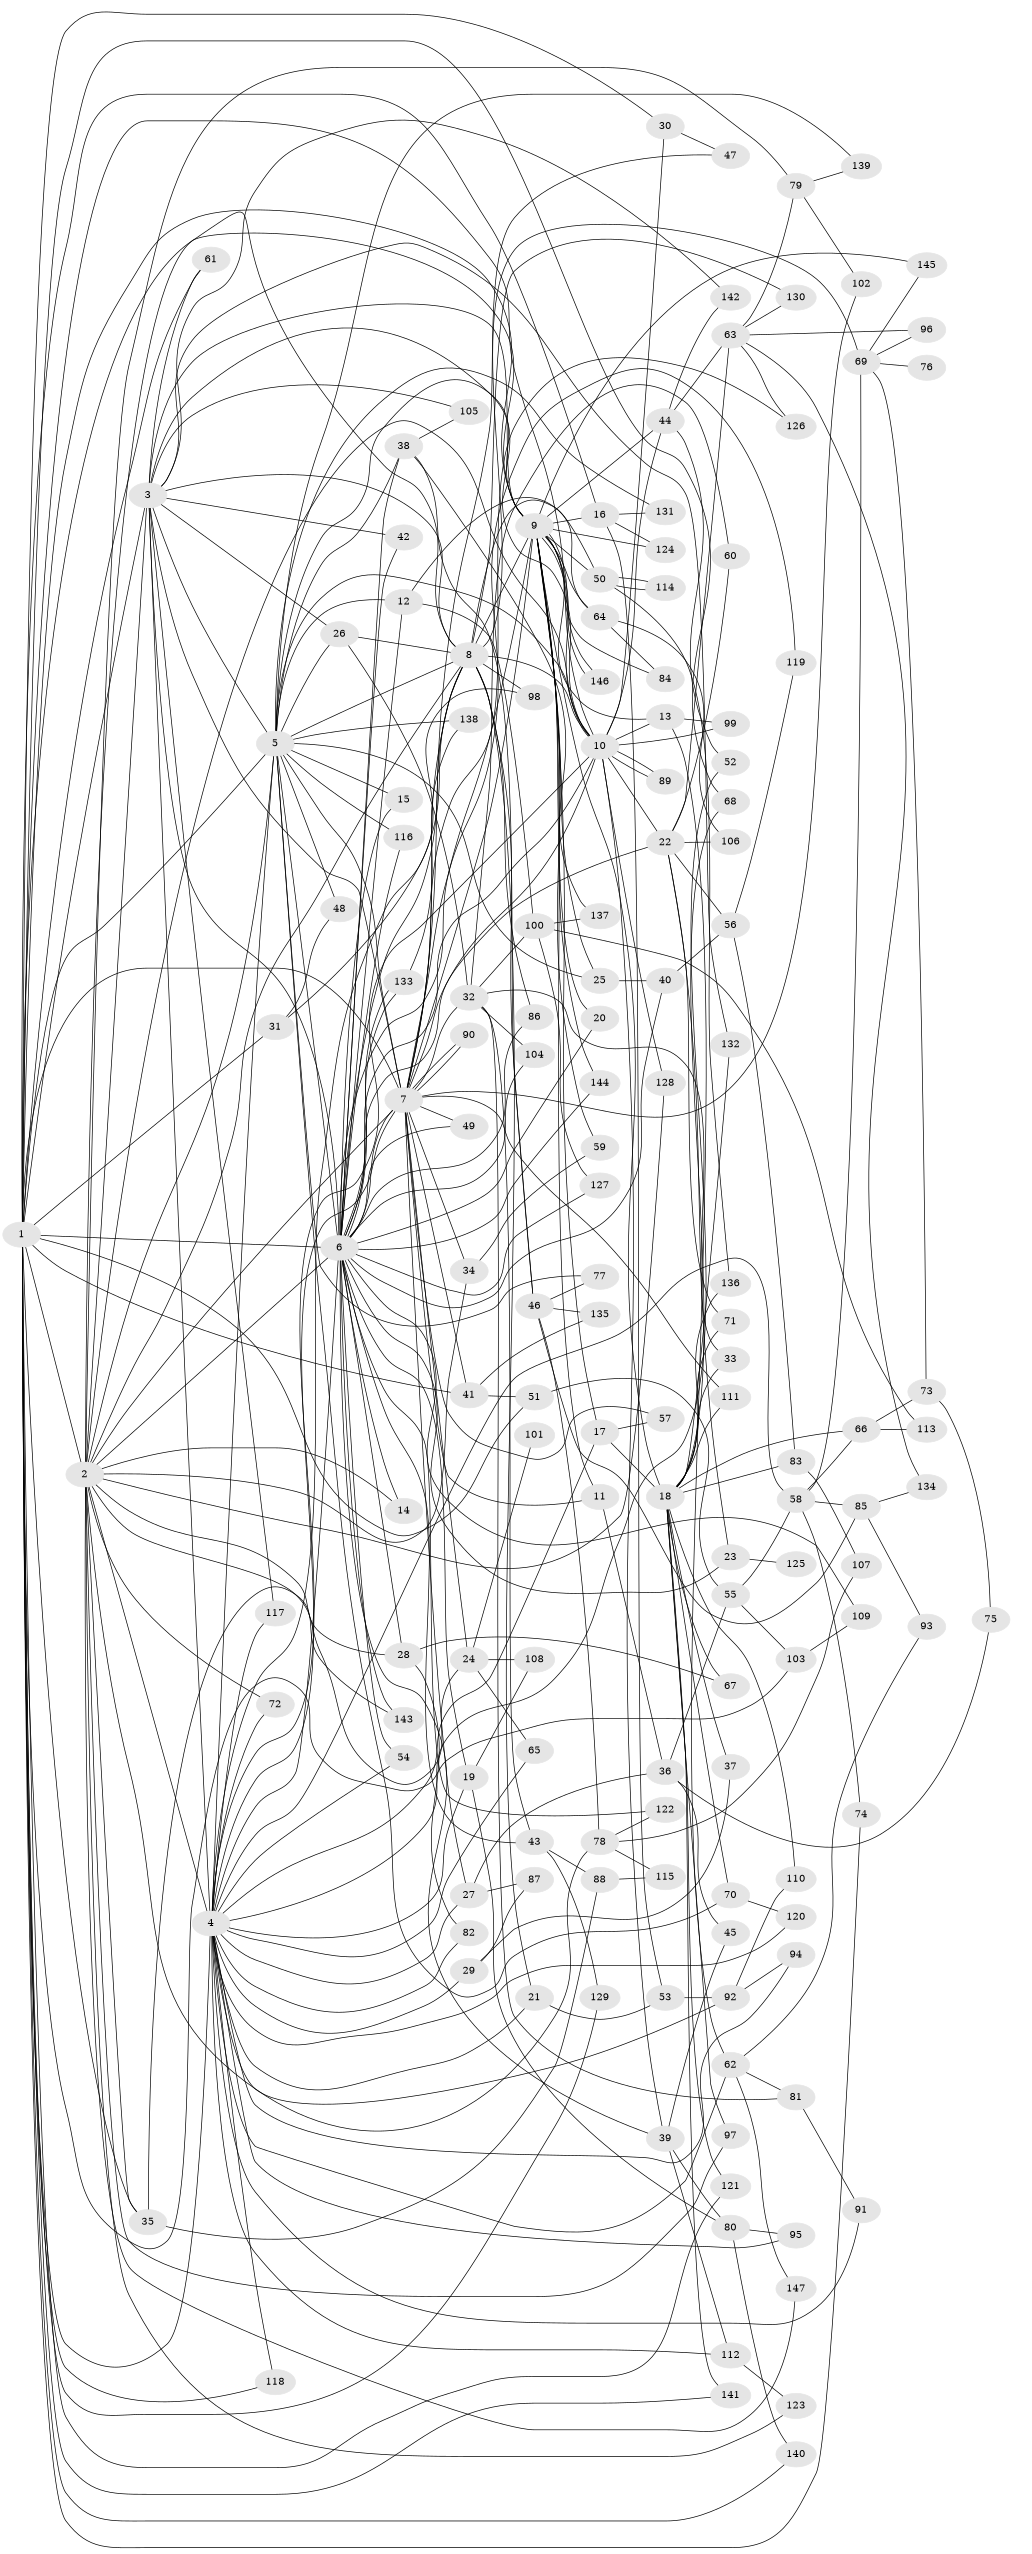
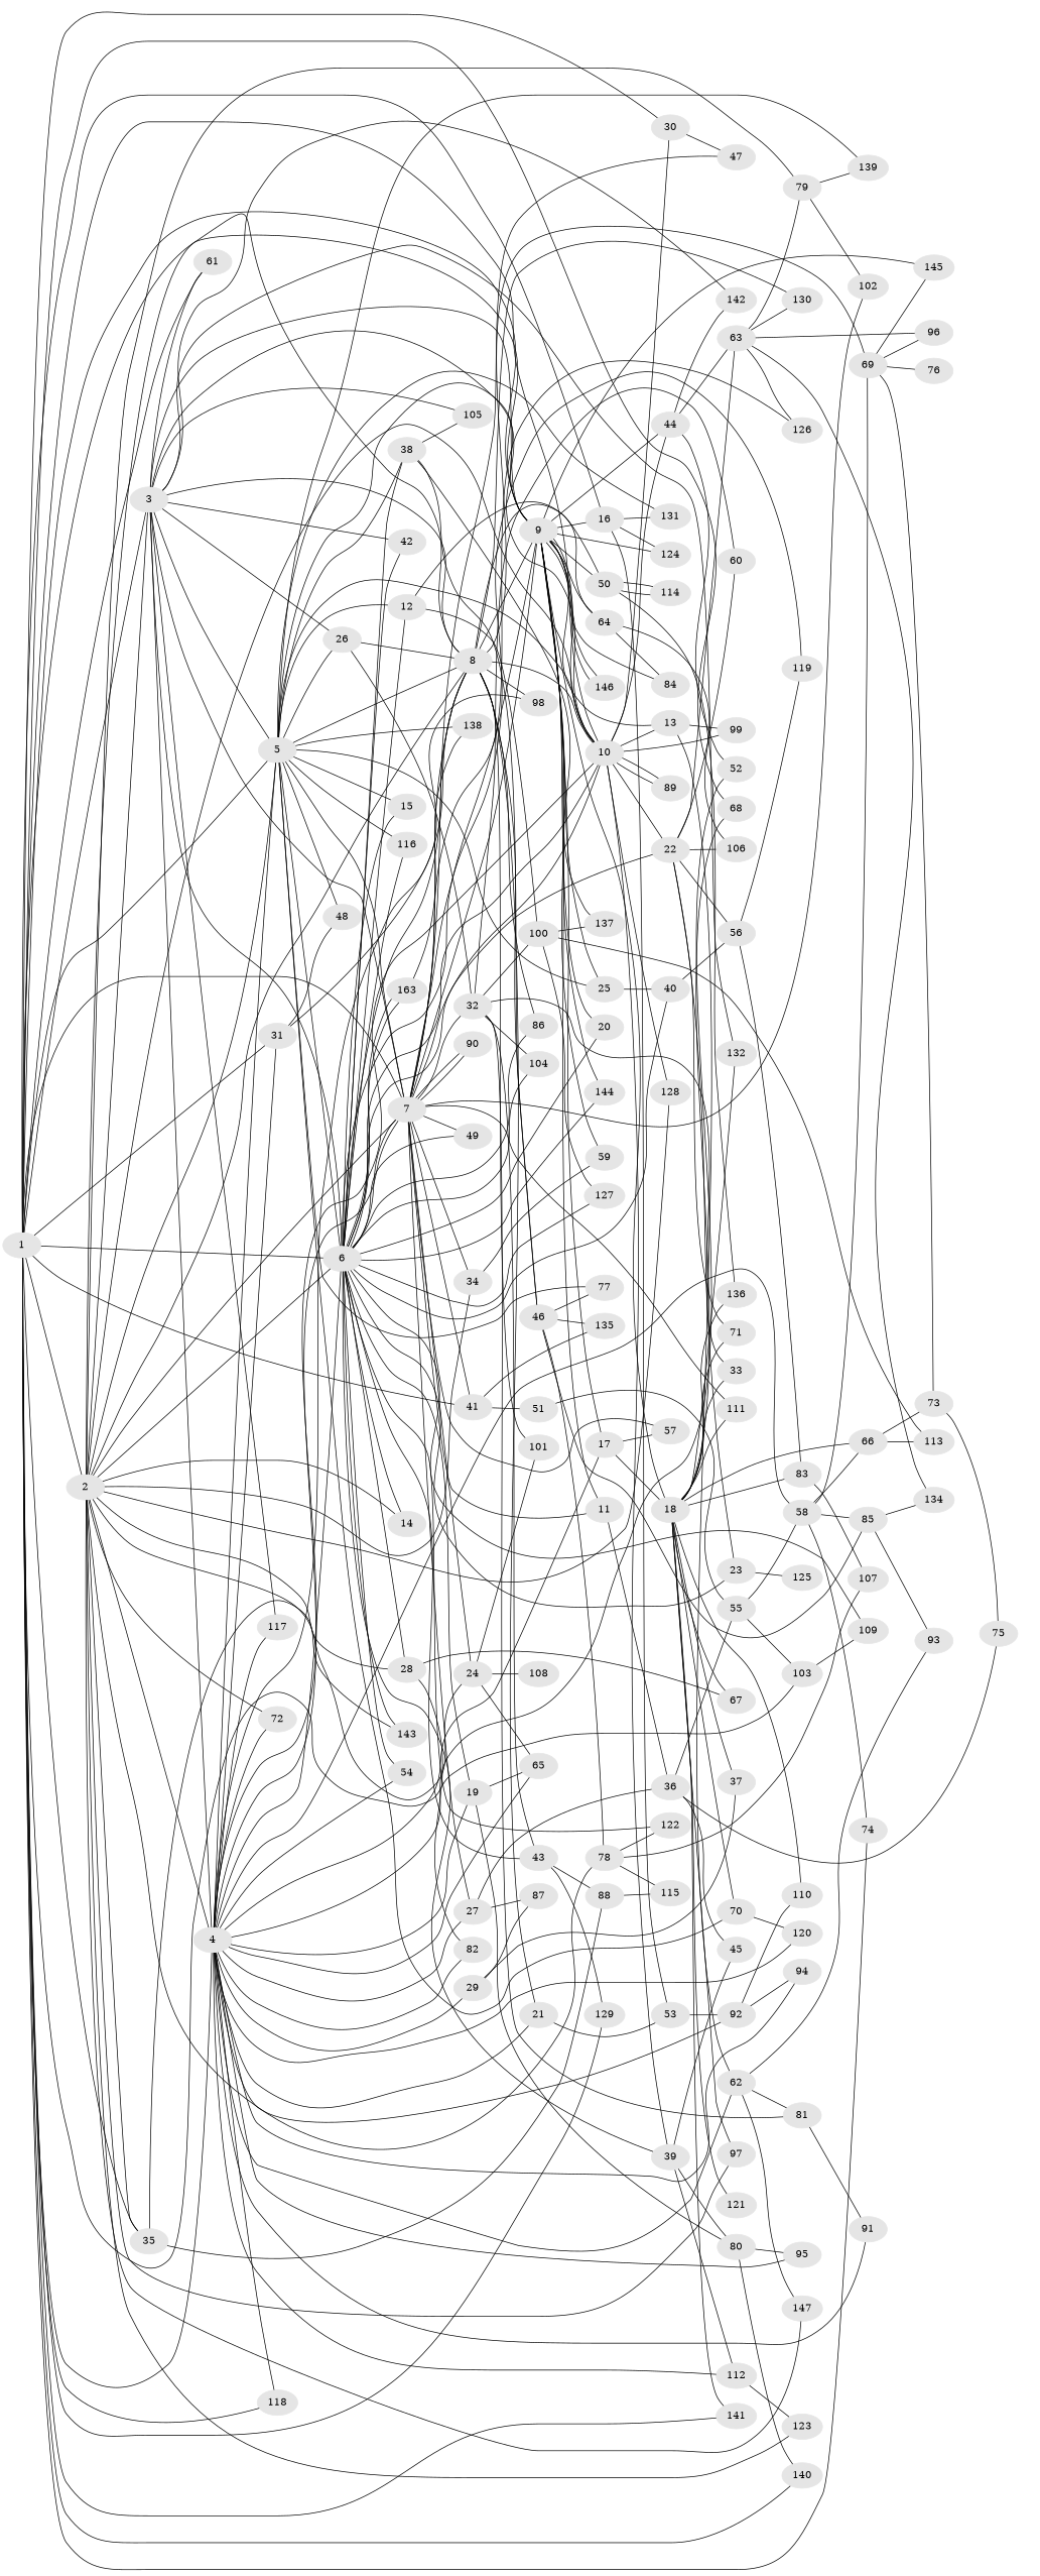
  graph {
    rankdir=LR
    node [color=gray90 style=filled]
    1
    2
    3
    4
    5
    6
    7
    8
    9
    10
    16
    30
    31
    35
    41
    51
    61
    68
    74
    103
    118
    121
    129
    140
    141
    14
    24
    28
    34
    72
    78
    79
    97
    123
    128
    147
    26
    42
    105
    117
    132
    142
    17
    19
    21
    27
    29
    52
    54
    58
    62
    65
    82
    91
    92
    94
    95
    112
    120
    12
    15
    25
    38
    48
    70
    77
    116
    131
    138
    139
    20
    22
    23
    39
    40
    43
    49
    86
    104
    109
    122
    127
-   133
+   133 [label=163]
    143
    144
    11
    32
    47
    57
    90
    102
    111
    119
    126
    46
    50
    69
    98
    101
    130
    13
    18
    44
    59
    64
    84
    124
    145
    146
    89
    99
    53
    88
    135
    55
    108
    67
    107
    115
    80
    36
    87
    37
    66
    85
    81
    93
    110
    100
    137
    71
    56
    60
    63
    106
    125
    45
    33
    136
    114
    76
    96
    73
    83
    75
    113
    134
    1 -- 2
    1 -- 3
    1 -- 4
    1 -- 5
    1 -- 6
    1 -- 7
    1 -- 8
    1 -- 9
    1 -- 10
    1 -- 16
    1 -- 30
    1 -- 31
    1 -- 35
    1 -- 41
-   1 -- 51
    1 -- 61
    1 -- 68
    1 -- 74
    1 -- 103
    1 -- 118
-   1 -- 121
    1 -- 129
    1 -- 140
    1 -- 141
    2 -- 3
    2 -- 4
    2 -- 5
    2 -- 6
    2 -- 7
    2 -- 8
    2 -- 9
    2 -- 10
    2 -- 35
    2 -- 14
    2 -- 24
    2 -- 28
    2 -- 34
    2 -- 72
    2 -- 78
    2 -- 79
    2 -- 97
    2 -- 123
    2 -- 128
    2 -- 147
    3 -- 4
    3 -- 5
    3 -- 6
    3 -- 7
    3 -- 8
    3 -- 9
    3 -- 10
    3 -- 61
    3 -- 26
    3 -- 42
    3 -- 105
    3 -- 117
    3 -- 132
    3 -- 142
    4 -- 5
    4 -- 6
    4 -- 7
    4 -- 8
    4 -- 10
+   4 -- 31
    4 -- 118
    4 -- 72
    4 -- 117
    4 -- 17
    4 -- 19
    4 -- 21
    4 -- 27
    4 -- 29
    4 -- 52
    4 -- 54
    4 -- 58
    4 -- 62
    4 -- 65
    4 -- 82
    4 -- 91
    4 -- 92
    4 -- 94
    4 -- 95
    4 -- 112
    4 -- 120
    5 -- 6
    5 -- 7
    5 -- 8
    5 -- 9
    5 -- 10
    5 -- 26
    5 -- 12
    5 -- 15
    5 -- 25
    5 -- 38
    5 -- 48
    5 -- 70
    5 -- 77
    5 -- 116
    5 -- 131
    5 -- 138
    5 -- 139
    6 -- 7
    6 -- 8
    6 -- 9
    6 -- 10
    6 -- 14
    6 -- 28
    6 -- 42
    6 -- 19
    6 -- 54
    6 -- 12
    6 -- 15
    6 -- 38
    6 -- 116
    6 -- 20
    6 -- 22
    6 -- 23
    6 -- 39
    6 -- 40
    6 -- 43
    6 -- 49
    6 -- 86
    6 -- 104
    6 -- 109
    6 -- 122
    6 -- 127
    6 -- 133
    6 -- 133
    6 -- 143
    6 -- 144
    7 -- 8
    7 -- 9
    7 -- 10
    7 -- 41
    7 -- 24
    7 -- 34
    7 -- 27
    7 -- 49
    7 -- 11
    7 -- 32
    7 -- 47
    7 -- 57
    7 -- 90
    7 -- 90
    7 -- 102
    7 -- 111
    7 -- 119
    7 -- 126
    8 -- 9
    8 -- 10
    8 -- 21
    8 -- 86
    8 -- 46
    8 -- 50
    8 -- 69
    8 -- 98
+   8 -- 101
    8 -- 130
    9 -- 10
    9 -- 16
    9 -- 17
    9 -- 25
    9 -- 20
    9 -- 144
    9 -- 11
    9 -- 50
    9 -- 13
    9 -- 18
    9 -- 44
    9 -- 59
    9 -- 64
    9 -- 84
    9 -- 124
    9 -- 145
    9 -- 146
    9 -- 146
    10 -- 30
    10 -- 128
    10 -- 22
    10 -- 39
    10 -- 13
    10 -- 44
    10 -- 89
    10 -- 89
    10 -- 99
    16 -- 131
    16 -- 124
    16 -- 53
    30 -- 47
    31 -- 48
    31 -- 98
    35 -- 143
    35 -- 88
    41 -- 51
    41 -- 135
    51 -- 55
    103 -- 109
    24 -- 65
    24 -- 101
    24 -- 108
    28 -- 82
    28 -- 67
    34 -- 59
    78 -- 122
    78 -- 107
    78 -- 115
    79 -- 139
    79 -- 102
    26 -- 8
    26 -- 32
    17 -- 57
    17 -- 18
-   19 -- 108
+   19 -- 65
    19 -- 80
    21 -- 53
    27 -- 36
    27 -- 87
    29 -- 87
    29 -- 37
    58 -- 74
    58 -- 69
    58 -- 66
    58 -- 85
    62 -- 147
    62 -- 81
    62 -- 93
    92 -- 94
    92 -- 110
    112 -- 123
    12 -- 64
    12 -- 100
    25 -- 40
    38 -- 105
    38 -- 46
    38 -- 137
    70 -- 120
    22 -- 23
    22 -- 71
    22 -- 56
    22 -- 60
    22 -- 63
    22 -- 106
    23 -- 125
    39 -- 112
    39 -- 80
    39 -- 45
    40 -- 56
    43 -- 129
    43 -- 88
    133 -- 138
    11 -- 36
    32 -- 43
    32 -- 104
    32 -- 81
    32 -- 100
    32 -- 60
    32 -- 33
    46 -- 78
    46 -- 77
    46 -- 135
    46 -- 85
    50 -- 136
    50 -- 114
    50 -- 114
    69 -- 145
    69 -- 76
    69 -- 96
    69 -- 73
    13 -- 62
    13 -- 99
    18 -- 68
    18 -- 121
    18 -- 141
    18 -- 97
    18 -- 132
    18 -- 70
    18 -- 111
    18 -- 67
    18 -- 37
    18 -- 66
    18 -- 110
    18 -- 71
    18 -- 33
    18 -- 136
    18 -- 83
    44 -- 142
    44 -- 52
    44 -- 63
    64 -- 84
    64 -- 106
    53 -- 92
    88 -- 115
    55 -- 103
    55 -- 58
    80 -- 140
    80 -- 95
    36 -- 55
    36 -- 45
    36 -- 75
    66 -- 73
    66 -- 113
    85 -- 93
    85 -- 134
    81 -- 91
    100 -- 127
    100 -- 137
    100 -- 113
    56 -- 119
    56 -- 83
    63 -- 79
    63 -- 126
    63 -- 130
    63 -- 96
    63 -- 134
    73 -- 75
    83 -- 107
  }
